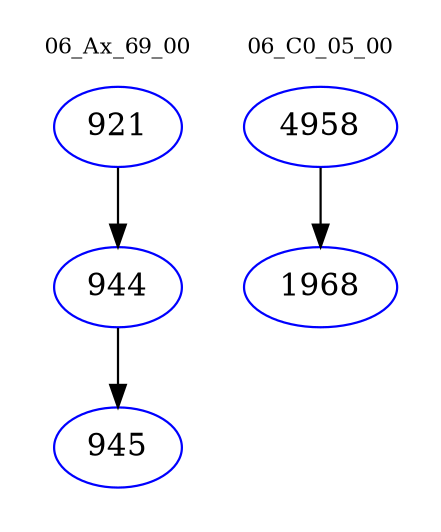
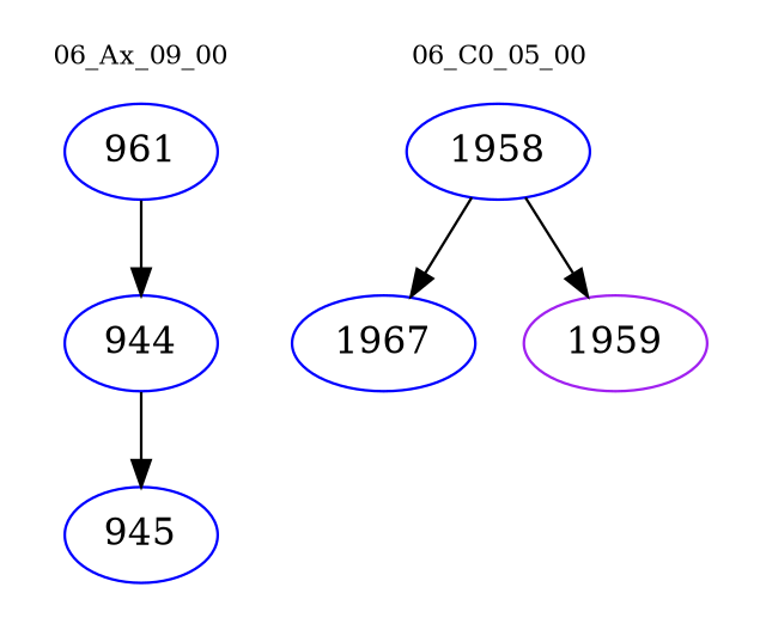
  digraph {
    node [color=blue]
    edge [color=black]
    n1 [label=944]
    n2 [label=945]
-   n3 [label=921]
-   n4 [label=4958]
-   n5 [label=1968]
+   n3 [label=961]
+   n4 [label=1958]
+   n5 [label=1967]
+   n6 [color=purple label=1959]
    subgraph cluster_1 {
      color=white
      fontsize=10
-     label="06_Ax_69_00"
+     label="06_Ax_09_00"
      n1
      n2
      n3
    }
    subgraph cluster_2 {
      color=white
      fontsize=10
      label="06_C0_05_00"
      n4
      n5
+     n6
    }
    n1 -> n2
    n3 -> n1
    n4 -> n5
+   n4 -> n6
  }
